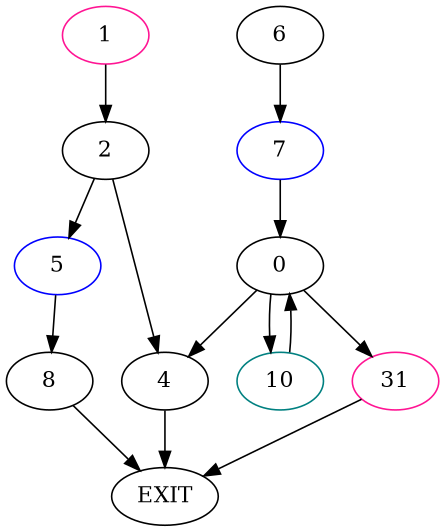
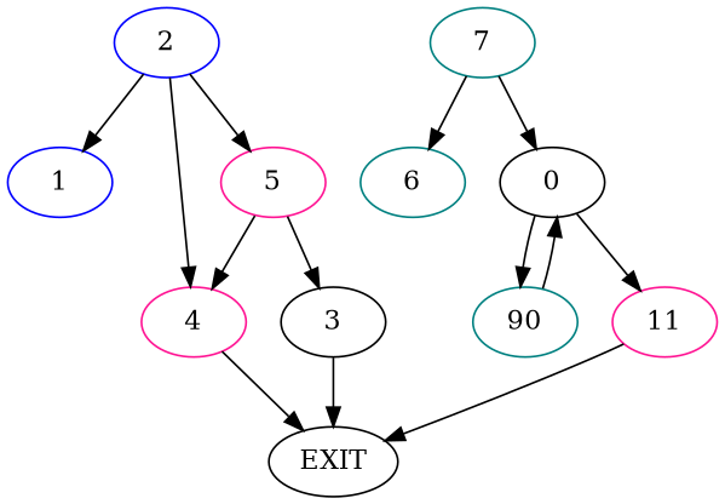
  digraph {
    node [color=black]
-   1 [color=deeppink]
-   2
+   1 [color=blue]
+   2 [color=blue]
    n3 [label=EXIT]
-   4
-   5 [color=blue]
-   8
-   6
-   7 [color=blue]
+   4 [color=deeppink]
+   5 [color=deeppink]
+   8 [label=3]
+   6 [color=teal]
+   7 [color=teal]
    n9 [label=0]
-   10 [color=teal]
-   11 [color=deeppink label=31]
-   1 -> 2
+   10 [color=teal label=90]
+   11 [color=deeppink]
+   2 -> 1
    2 -> 4
    2 -> 5
    4 -> n3
-   n9 -> 4
+   5 -> 4
    5 -> 8
    8 -> n3
-   6 -> 7
+   7 -> 6
    7 -> n9
    n9 -> 10
    n9 -> 11
    10 -> n9
    11 -> n3
  }
